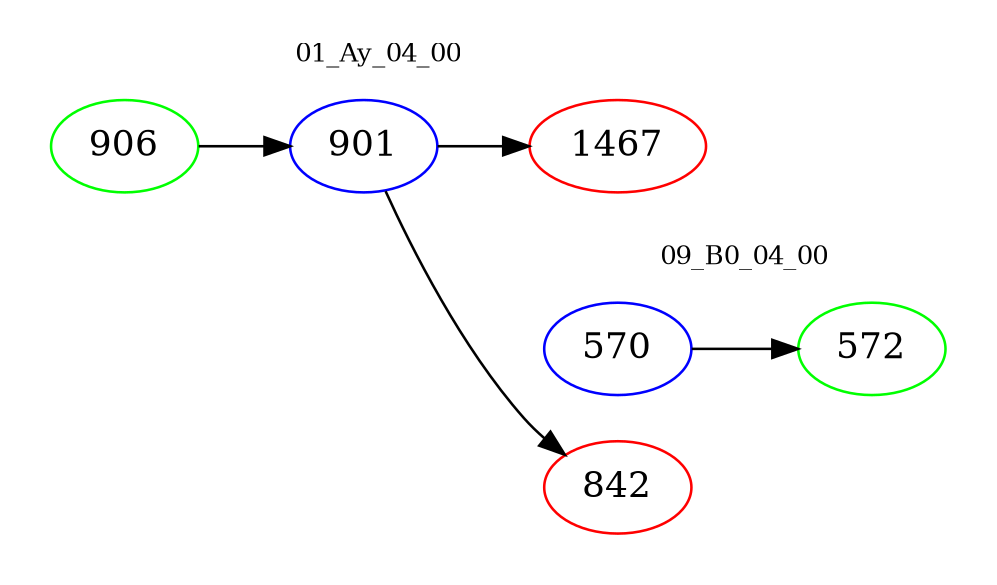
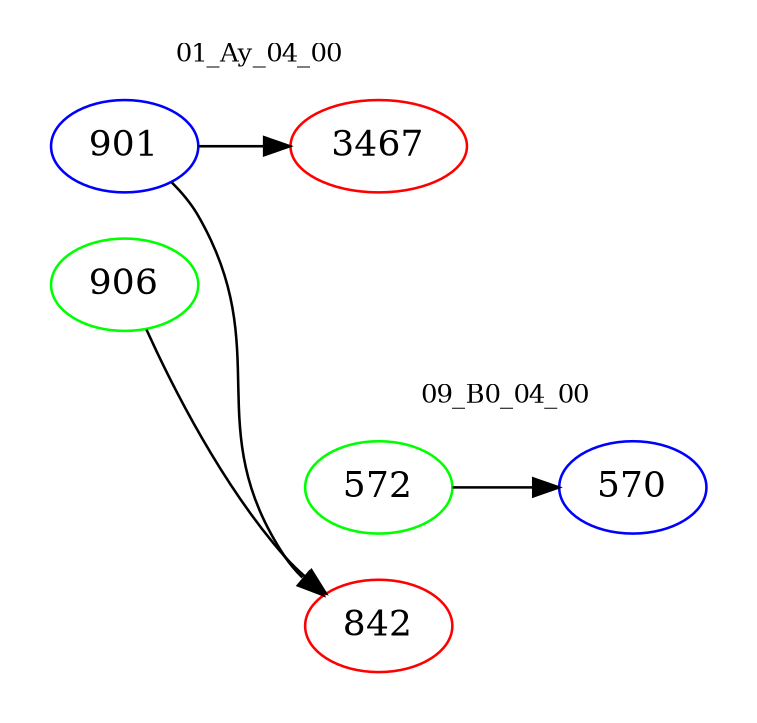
  digraph {
    rankdir=LR
    node [color=green]
    edge [color=black]
    n1 [label=906]
    n2 [color=blue label=901]
-   n3 [color=red label=1467]
+   n3 [color=red label=3467]
    n4 [label=572]
    n5 [color=blue label=570]
    n6 [color=red label=842]
    subgraph cluster_1 {
      color=white
      fontsize=10
      label="01_Ay_04_00"
      n1
      n2
      n3
    }
    subgraph cluster_2 {
      color=white
      fontsize=10
      label="09_B0_04_00"
      n4
      n5
      n6
    }
-   n1 -> n2
+   n1 -> n6
    n2 -> n3
    n2 -> n6
-   n5 -> n4
+   n4 -> n5
  }
